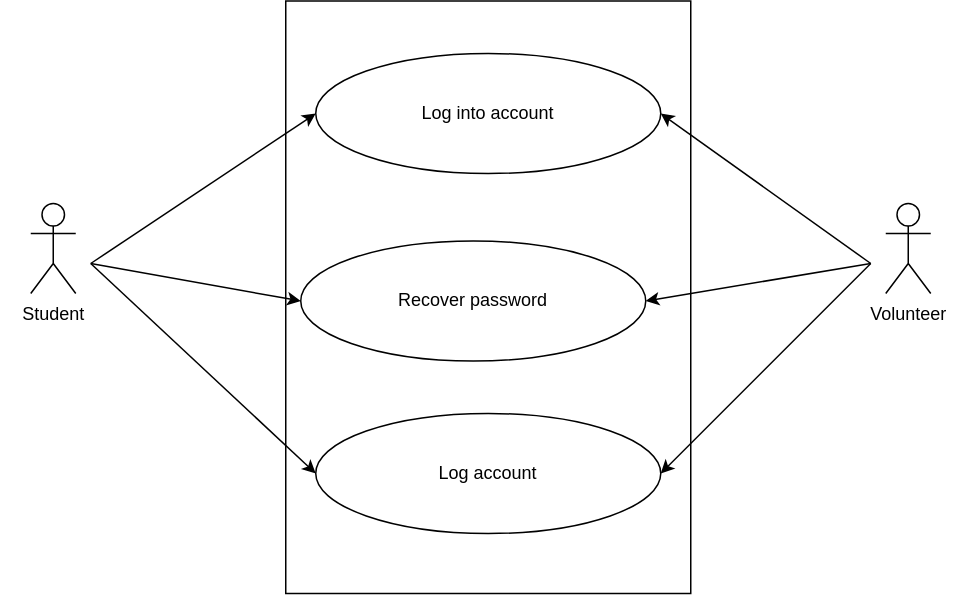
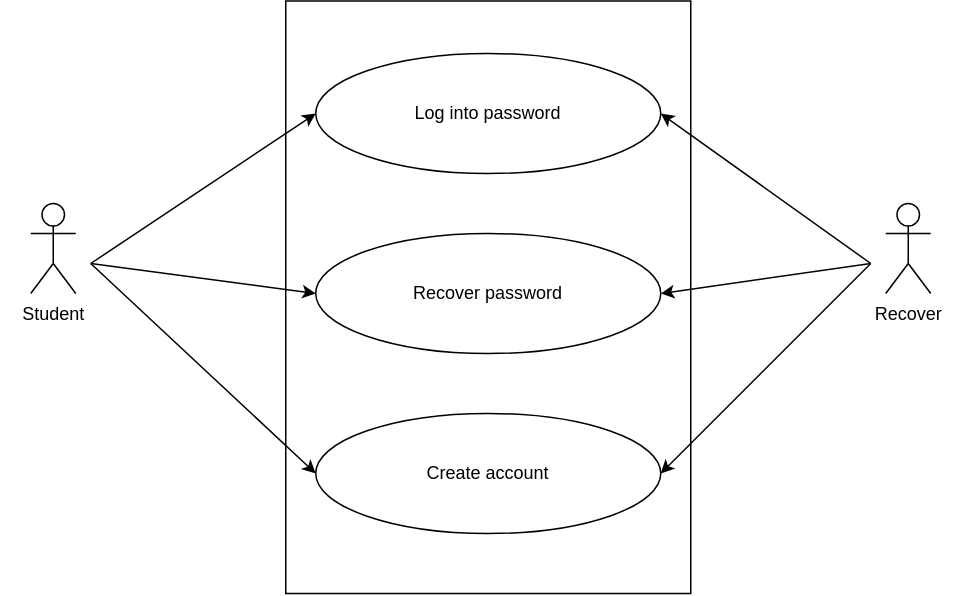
  <mxCell id="0" />
  <mxCell id="1" parent="0" />
  <mxCell id="2" value="Student" style="shape=umlActor;verticalLabelPosition=bottom;verticalAlign=top;html=1;" parent="1" vertex="1"><mxGeometry x="20" y="120" width="30" height="60" as="geometry" /></mxCell>
- <mxCell id="3" value="Volunteer" style="shape=umlActor;verticalLabelPosition=bottom;verticalAlign=top;html=1;" parent="1" vertex="1"><mxGeometry x="590" y="120" width="30" height="60" as="geometry" /></mxCell>
+ <mxCell id="3" value="Recover" style="shape=umlActor;verticalLabelPosition=bottom;verticalAlign=top;html=1;" parent="1" vertex="1"><mxGeometry x="590" y="120" width="30" height="60" as="geometry" /></mxCell>
  <mxCell id="4" value="" style="rounded=0;whiteSpace=wrap;html=1;rotation=90;" parent="1" vertex="1"><mxGeometry x="127.5" y="47.5" width="395" height="270" as="geometry" /></mxCell>
- <mxCell id="5" value="Log into account" style="ellipse;whiteSpace=wrap;html=1;" parent="1" vertex="1"><mxGeometry x="210" y="20" width="230" height="80" as="geometry" /></mxCell>
- <mxCell id="6" value="Recover password" style="ellipse;whiteSpace=wrap;html=1;" parent="1" vertex="1"><mxGeometry x="200" y="145" width="230" height="80" as="geometry" /></mxCell>
- <mxCell id="7" value="Log account" style="ellipse;whiteSpace=wrap;html=1;" parent="1" vertex="1"><mxGeometry x="210" y="260" width="230" height="80" as="geometry" /></mxCell>
+ <mxCell id="5" value="Log into password" style="ellipse;whiteSpace=wrap;html=1;" parent="1" vertex="1"><mxGeometry x="210" y="20" width="230" height="80" as="geometry" /></mxCell>
+ <mxCell id="6" value="Recover password" style="ellipse;whiteSpace=wrap;html=1;" parent="1" vertex="1"><mxGeometry x="210" y="140" width="230" height="80" as="geometry" /></mxCell>
+ <mxCell id="7" value="Create account" style="ellipse;whiteSpace=wrap;html=1;" parent="1" vertex="1"><mxGeometry x="210" y="260" width="230" height="80" as="geometry" /></mxCell>
  <mxCell id="8" value="" style="endArrow=classic;html=1;entryX=0;entryY=0.5;entryDx=0;entryDy=0;" parent="1" target="5" edge="1"><mxGeometry width="50" height="50" relative="1" as="geometry"><mxPoint x="60" y="160" as="sourcePoint" /><mxPoint x="490" y="180" as="targetPoint" /></mxGeometry></mxCell>
  <mxCell id="9" value="" style="endArrow=classic;html=1;entryX=0;entryY=0.5;entryDx=0;entryDy=0;" parent="1" target="6" edge="1"><mxGeometry width="50" height="50" relative="1" as="geometry"><mxPoint x="60" y="160" as="sourcePoint" /><mxPoint x="221.61" y="77.92" as="targetPoint" /></mxGeometry></mxCell>
  <mxCell id="10" value="" style="endArrow=classic;html=1;entryX=0;entryY=0.5;entryDx=0;entryDy=0;" parent="1" target="7" edge="1"><mxGeometry width="50" height="50" relative="1" as="geometry"><mxPoint x="60" y="160" as="sourcePoint" /><mxPoint x="231.61" y="87.92" as="targetPoint" /></mxGeometry></mxCell>
  <mxCell id="11" value="" style="endArrow=classic;html=1;entryX=1;entryY=0.5;entryDx=0;entryDy=0;" parent="1" target="7" edge="1"><mxGeometry width="50" height="50" relative="1" as="geometry"><mxPoint x="580" y="160" as="sourcePoint" /><mxPoint x="241.61" y="97.92" as="targetPoint" /></mxGeometry></mxCell>
  <mxCell id="12" value="" style="endArrow=classic;html=1;entryX=1;entryY=0.5;entryDx=0;entryDy=0;" parent="1" target="6" edge="1"><mxGeometry width="50" height="50" relative="1" as="geometry"><mxPoint x="580" y="160" as="sourcePoint" /><mxPoint x="251.61" y="107.92" as="targetPoint" /></mxGeometry></mxCell>
  <mxCell id="13" value="" style="endArrow=classic;html=1;entryX=1;entryY=0.5;entryDx=0;entryDy=0;" parent="1" target="5" edge="1"><mxGeometry width="50" height="50" relative="1" as="geometry"><mxPoint x="580" y="160" as="sourcePoint" /><mxPoint x="261.61" y="117.92" as="targetPoint" /></mxGeometry></mxCell>
